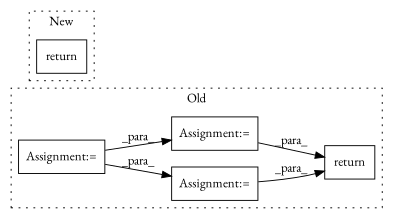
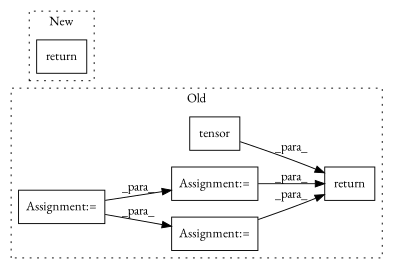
  digraph {
    rankdir=LR
    fontname="EB Garamond"
    node [a=7 l=1 shape=box fontname="EB Garamond"]
    edge [fontname="EB Garamond"]
+   n1 [a=32 l="7,1" label=tensor s="16584,16594"]
    n2 [a=41 l=7 label=return s=16608]
    n3 [label="Assignment:=" s=16462]
    n4 [label="Assignment:=" s=16268]
    n5 [label="Assignment:=" s=16411]
    n6 [a=41 l=7 label=return s=15903]
    subgraph cluster_1 {
      label=Old
      style=dotted
+     n1
      n2
      n3
      n4
      n5
    }
    subgraph cluster_2 {
      label=New
      style=dotted
      n6
    }
+   n1 -> n2 [label=_para_]
    n3 -> n2 [label=_para_]
    n4 -> n3 [label=_para_]
    n4 -> n5 [label=_para_]
    n5 -> n2 [label=_para_]
  }
